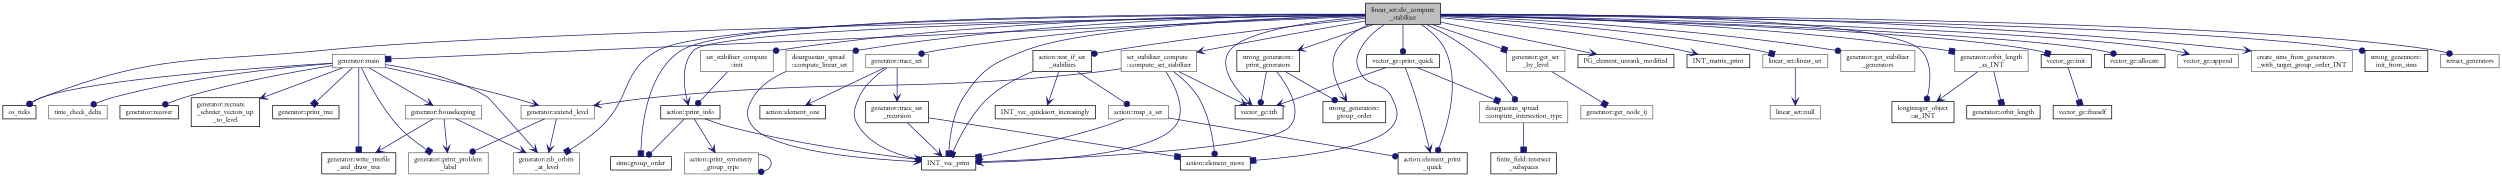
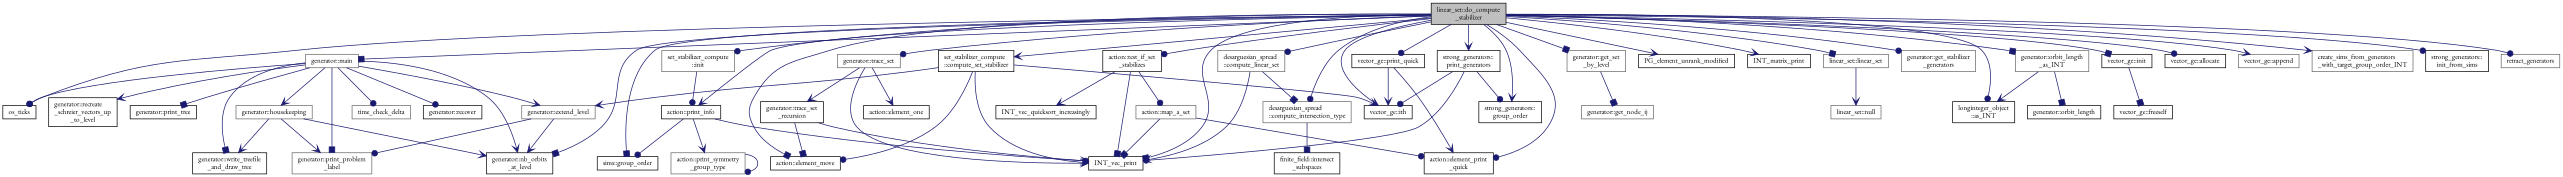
  digraph {
    fontname="EB Garamond"
    rankdir=TB
    node [color=black fillcolor=white fontname="EB Garamond" fontsize=10 shape=record style=filled]
    edge [arrowhead=vee color=midnightblue fontname="EB Garamond" fontsize=10 labelfontname=Helvetica labelfontsize=10 style=solid]
    n1 [fillcolor=grey75 fontcolor=black height=0.2 label="linear_set::do_compute\l_stabilizer" width=0.4]
    n2 [height=0.2 label=os_ticks width=0.4]
    n3 [height=0.2 label="action::print_info" width=0.4]
    n4 [height=0.2 label=INT_vec_print width=0.4]
    n5 [height=0.2 label="sims::group_order" width=0.4]
    n6 [color=gray40 height=0.2 label="generator::main" width=0.4]
-   n7 [color=gray40 height=0.2 label="generator::nb_orbits\l_at_level" width=0.4]
+   n7 [height=0.2 label="generator::nb_orbits\l_at_level" width=0.4]
    n8 [color=gray40 height=0.2 label="generator::get_set\l_by_level" width=0.4]
    n9 [height=0.2 label=PG_element_unrank_modified width=0.4]
    n10 [height=0.2 label=INT_matrix_print width=0.4]
    n11 [color=gray40 height=0.2 label="linear_set::linear_set" width=0.4]
    n12 [color=gray40 height=0.2 label="desarguesian_spread\l::compute_linear_set" width=0.4]
    n13 [color=gray40 height=0.2 label="desarguesian_spread\l::compute_intersection_type" width=0.4]
    n14 [color=gray40 height=0.2 label="generator::get_stabilizer\l_generators" width=0.4]
    n15 [height=0.2 label="strong_generators::\lgroup_order" width=0.4]
    n16 [height=0.2 label="longinteger_object\l::as_INT" width=0.4]
    n17 [height=0.2 label="vector_ge::init" width=0.4]
    n18 [height=0.2 label="vector_ge::allocate" width=0.4]
    n19 [height=0.2 label="action::element_move" width=0.4]
    n20 [height=0.2 label="vector_ge::ith" width=0.4]
    n21 [color=gray40 height=0.2 label="generator::orbit_length\l_as_INT" width=0.4]
    n22 [color=gray40 height=0.2 label="generator::trace_set" width=0.4]
    n23 [height=0.2 label="action::element_print\l_quick" width=0.4]
    n24 [height=0.2 label="action::test_if_set\l_stabilizes" width=0.4]
    n25 [color=gray40 height=0.2 label="vector_ge::append" width=0.4]
    n26 [color=gray40 height=0.2 label="create_sims_from_generators\l_with_target_group_order_INT" width=0.4]
    n27 [height=0.2 label="strong_generators::\linit_from_sims" width=0.4]
    n28 [height=0.2 label="strong_generators::\lprint_generators" width=0.4]
    n29 [color=gray40 height=0.2 label=retract_generators width=0.4]
    n30 [height=0.2 label="vector_ge::print_quick" width=0.4]
    n31 [color=gray40 height=0.2 label="set_stabilizer_compute\l::init" width=0.4]
-   n32 [color=gray40 height=0.2 label="set_stabilizer_compute\l::compute_set_stabilizer" width=0.4]
+   n32 [height=0.2 label="set_stabilizer_compute\l::compute_set_stabilizer" width=0.4]
    n33 [color=gray40 height=0.2 label="action::print_symmetry\l_group_type" width=0.4]
    n34 [color=gray40 height=0.2 label="generator::print_problem\l_label" width=0.4]
    n35 [color=gray40 height=0.2 label=time_check_delta width=0.4]
    n36 [height=0.2 label="generator::recover" width=0.4]
    n37 [height=0.2 label="generator::recreate\l_schreier_vectors_up\l_to_level" width=0.4]
    n38 [height=0.2 label="generator::print_tree" width=0.4]
    n39 [height=0.2 label="generator::write_treefile\l_and_draw_tree" width=0.4]
    n40 [color=gray40 height=0.2 label="generator::extend_level" width=0.4]
    n41 [color=gray40 height=0.2 label="generator::housekeeping" width=0.4]
    n42 [color=gray40 height=0.2 label="generator::get_node_ij" width=0.4]
    n43 [color=gray40 height=0.2 label="linear_set::null" width=0.4]
    n44 [height=0.2 label="finite_field::intersect\l_subspaces" width=0.4]
    n45 [height=0.2 label="vector_ge::freeself" width=0.4]
    n46 [height=0.2 label="generator::orbit_length" width=0.4]
    n47 [height=0.2 label="action::element_one" width=0.4]
    n48 [height=0.2 label="generator::trace_set\l_recursion" width=0.4]
    n49 [height=0.2 label=INT_vec_quicksort_increasingly width=0.4]
    n50 [color=gray40 height=0.2 label="action::map_a_set" width=0.4]
    n1 -> n2 [arrowhead=dot]
    n1 -> n3
    n1 -> n4 [arrowhead=box]
    n1 -> n5 [arrowhead=box]
    n1 -> n6 [arrowhead=box]
    n1 -> n7 [arrowhead=box]
    n1 -> n8 [arrowhead=box]
    n1 -> n9
    n1 -> n10
    n1 -> n11 [arrowhead=box]
    n1 -> n12 [arrowhead=dot]
    n1 -> n13 [arrowhead=dot]
    n1 -> n14 [arrowhead=dot]
    n1 -> n15
    n1 -> n16 [arrowhead=dot]
    n1 -> n17 [arrowhead=box]
    n1 -> n18 [arrowhead=dot]
    n1 -> n19 [arrowhead=box]
    n1 -> n20
    n1 -> n21 [arrowhead=box]
    n1 -> n22 [arrowhead=dot]
    n1 -> n23 [arrowhead=dot]
    n1 -> n24 [arrowhead=dot]
    n1 -> n25
    n1 -> n26
    n1 -> n27 [arrowhead=dot]
    n1 -> n28
    n1 -> n29 [arrowhead=dot]
    n1 -> n30 [arrowhead=dot]
    n1 -> n31 [arrowhead=dot]
    n1 -> n32
    n3 -> n4 [arrowhead=dot]
    n3 -> n5 [arrowhead=dot]
    n3 -> n33
    n6 -> n2 [arrowhead=dot]
    n6 -> n7
    n6 -> n34 [arrowhead=box]
    n6 -> n35 [arrowhead=dot]
    n6 -> n36 [arrowhead=dot]
    n6 -> n37
    n6 -> n38 [arrowhead=box]
    n6 -> n39 [arrowhead=box]
    n6 -> n40
    n6 -> n41
    n8 -> n42 [arrowhead=box]
    n11 -> n43
    n12 -> n4
-   n30 -> n13 [arrowhead=box]
+   n12 -> n13 [arrowhead=box]
    n13 -> n44 [arrowhead=box]
    n17 -> n45 [arrowhead=box]
    n21 -> n16
    n21 -> n46 [arrowhead=box]
    n22 -> n4
    n22 -> n47
    n22 -> n48
    n24 -> n4 [arrowhead=box]
    n24 -> n49
    n24 -> n50 [arrowhead=dot]
    n28 -> n4 [arrowhead=dot]
    n28 -> n15 [arrowhead=dot]
    n28 -> n20 [arrowhead=dot]
    n30 -> n20
    n30 -> n23
    n31 -> n3 [arrowhead=dot]
    n32 -> n4
    n32 -> n19 [arrowhead=dot]
    n32 -> n20
    n32 -> n40
    n33 -> n33 [arrowhead=dot]
    n40 -> n7
    n40 -> n34 [arrowhead=dot]
    n41 -> n7
    n41 -> n34
    n41 -> n39
    n48 -> n4
    n48 -> n19 [arrowhead=box]
    n50 -> n4 [arrowhead=box]
    n50 -> n23 [arrowhead=dot]
  }
